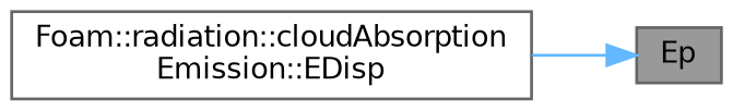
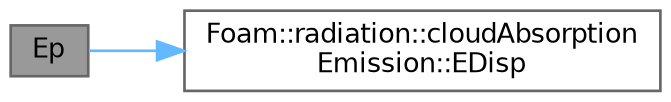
  digraph {
    rankdir=RL
    node [fontname=Helvetica fontsize=10 shape=box style=filled]
    n1 [color=gray40 fillcolor=grey60 fontcolor=black height=0.2 label=Ep width=0.4]
    n2 [color=grey40 fillcolor=white height=0.2 label="Foam::radiation::cloudAbsorption\lEmission::EDisp" width=0.4]
-   n1 -> n2 [color=steelblue1 dir=back fontname=Helvetica fontsize=10 labelfontname=Helvetica labelfontsize=10 style=solid]
+   n2 -> n1 [color=steelblue1 dir=back fontname=Helvetica fontsize=10 labelfontname=Helvetica labelfontsize=10 style=solid]
  }
